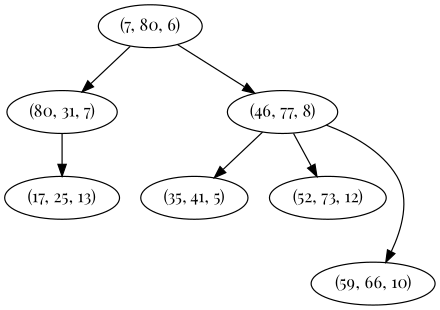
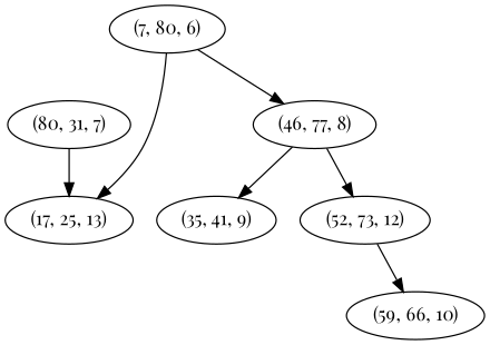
  digraph {
    fontname="Playfair Display"
    node [fontname="Playfair Display"]
    edge [fontname="Playfair Display"]
    n1 [label="(80, 31, 7)"]
    "(7, 80, 6)"
    "(46, 77, 8)"
    "(17, 25, 13)"
-   "(35, 41, 9)" [label="(35, 41, 5)"]
+   "(35, 41, 9)"
    "(52, 73, 12)"
    n7 [label="(59, 66, 10)"]
    n1 -> "(17, 25, 13)"
-   "(7, 80, 6)" -> n1
+   "(7, 80, 6)" -> "(17, 25, 13)"
    "(7, 80, 6)" -> "(46, 77, 8)"
    "(46, 77, 8)" -> "(35, 41, 9)"
    "(46, 77, 8)" -> "(52, 73, 12)"
-   "(46, 77, 8)" -> n7
+   "(52, 73, 12)" -> n7
  }
